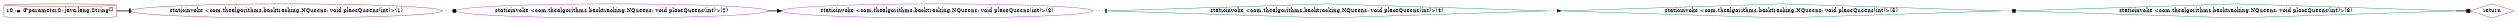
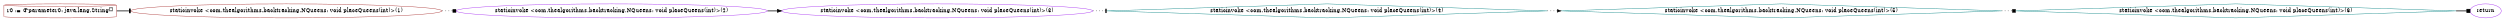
  digraph {
    rankdir=LR
    node [color=purple shape=diamond]
    edge [style=dotted arrowhead=box]
    "r0 := @parameter0: java.lang.String[]" [color=brown shape=cylinder]
    "staticinvoke <com.thealgorithms.backtracking.NQueens: void placeQueens(int)>(1)" [color=brown shape=ellipse]
    "staticinvoke <com.thealgorithms.backtracking.NQueens: void placeQueens(int)>(2)" [shape=ellipse]
    "staticinvoke <com.thealgorithms.backtracking.NQueens: void placeQueens(int)>(3)" [shape=ellipse]
    "staticinvoke <com.thealgorithms.backtracking.NQueens: void placeQueens(int)>(4)" [color=teal]
    "staticinvoke <com.thealgorithms.backtracking.NQueens: void placeQueens(int)>(5)" [color=teal]
    "staticinvoke <com.thealgorithms.backtracking.NQueens: void placeQueens(int)>(6)" [color=teal]
-   return
+   return [shape=ellipse]
    "r0 := @parameter0: java.lang.String[]" -> "staticinvoke <com.thealgorithms.backtracking.NQueens: void placeQueens(int)>(1)" [style=bold arrowhead=tee]
    "staticinvoke <com.thealgorithms.backtracking.NQueens: void placeQueens(int)>(1)" -> "staticinvoke <com.thealgorithms.backtracking.NQueens: void placeQueens(int)>(2)"
    "staticinvoke <com.thealgorithms.backtracking.NQueens: void placeQueens(int)>(2)" -> "staticinvoke <com.thealgorithms.backtracking.NQueens: void placeQueens(int)>(3)" [style=bold arrowhead=normal]
    "staticinvoke <com.thealgorithms.backtracking.NQueens: void placeQueens(int)>(3)" -> "staticinvoke <com.thealgorithms.backtracking.NQueens: void placeQueens(int)>(4)" [arrowhead=tee]
    "staticinvoke <com.thealgorithms.backtracking.NQueens: void placeQueens(int)>(4)" -> "staticinvoke <com.thealgorithms.backtracking.NQueens: void placeQueens(int)>(5)" [arrowhead=normal]
    "staticinvoke <com.thealgorithms.backtracking.NQueens: void placeQueens(int)>(5)" -> "staticinvoke <com.thealgorithms.backtracking.NQueens: void placeQueens(int)>(6)"
    "staticinvoke <com.thealgorithms.backtracking.NQueens: void placeQueens(int)>(6)" -> return [style=bold]
  }
